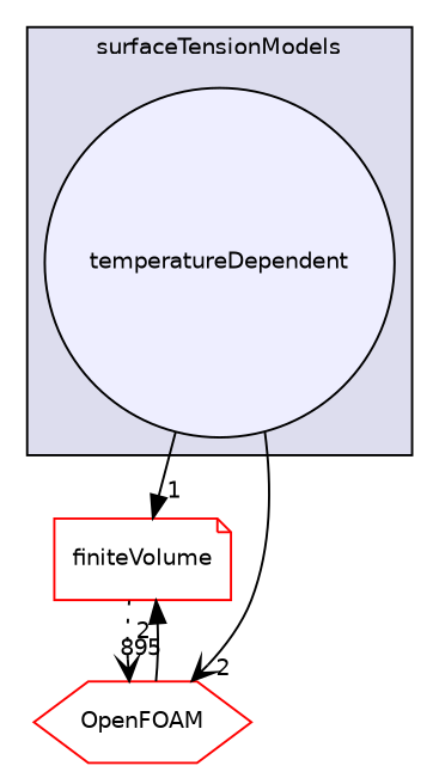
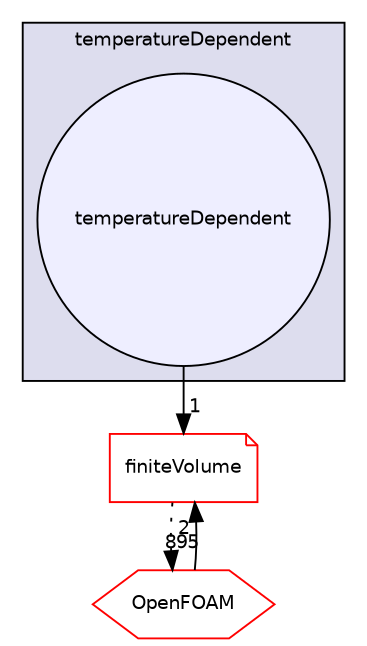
  digraph {
    compound=true
    node [fontname=Helvetica fontsize=10 color=red]
    edge [arrowhead=normal headlabel=2 labeldistance=1.5 labelfontname=Helvetica labelfontsize=10 style=solid]
    n1 [fillcolor="#eeeeff" label=temperatureDependent pencolor=black shape=circle style=filled color=""]
    n2 [label=finiteVolume shape=note]
    n3 [label=OpenFOAM shape=hexagon]
    subgraph cluster_1 {
      bgcolor="#ddddee"
      fontname=Helvetica
      fontsize=10
-     label=surfaceTensionModels
+     label=temperatureDependent
      pencolor=black
      n1
    }
    n1 -> n2 [headlabel=1]
-   n1 -> n3 [arrowhead=vee]
-   n2 -> n3 [arrowhead=vee headlabel=895 style=dotted]
+   n2 -> n3 [headlabel=895 style=dotted]
    n3 -> n2
  }
